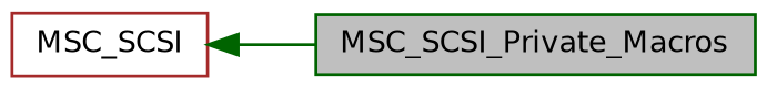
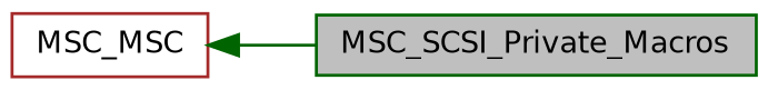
  digraph {
    rankdir=LR
    node [fontname=Helvetica fontsize=10 shape=record style=filled]
    n1 [color=darkgreen fillcolor=grey75 fontcolor=black height=0.2 label=MSC_SCSI_Private_Macros width=0.4]
-   n2 [color=brown fillcolor=white height=0.2 label=MSC_SCSI width=0.4]
+   n2 [color=brown fillcolor=white height=0.2 label=MSC_MSC width=0.4]
    n2 -> n1 [dir=back fontname=Helvetica fontsize=10 labelfontname=Helvetica labelfontsize=10 shape=plaintext style=solid color=darkgreen]
  }
